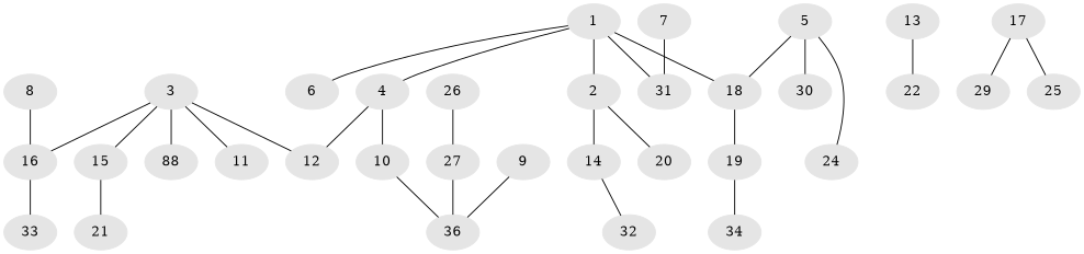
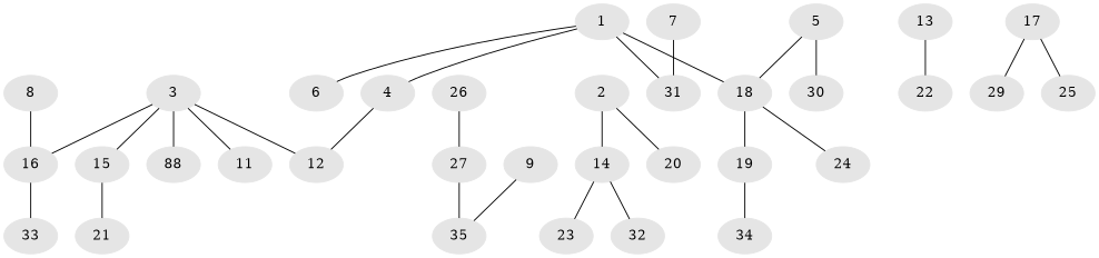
  graph {
    node [color=gray90 style=filled]
    edge [weight=1.0]
    1
    2
    4
    6
    18
    31
    14
    20
    12
-   10
    19
+   23
    32
    3
    11
    15
    16
    n18 [label=88]
    13
    22
    21
    33
-   35 [label=36]
+   35
    5
    24
    30
    7
    8
    9
    17
    29
    25
    34
    26
    27
-   1 -- 2
    1 -- 4
    1 -- 6
    1 -- 18
    1 -- 31
    2 -- 14
    2 -- 20
    4 -- 12
-   4 -- 10
    18 -- 19
+   14 -- 23
    14 -- 32
-   10 -- 35
    19 -- 34
    3 -- 12
    3 -- 11
    3 -- 15
    3 -- 16
    3 -- n18
    15 -- 21
    16 -- 33
    13 -- 22
    5 -- 18
-   5 -- 24
+   18 -- 24
    5 -- 30
    7 -- 31
    8 -- 16
    9 -- 35
    17 -- 29
    17 -- 25
    26 -- 27
    27 -- 35
  }
